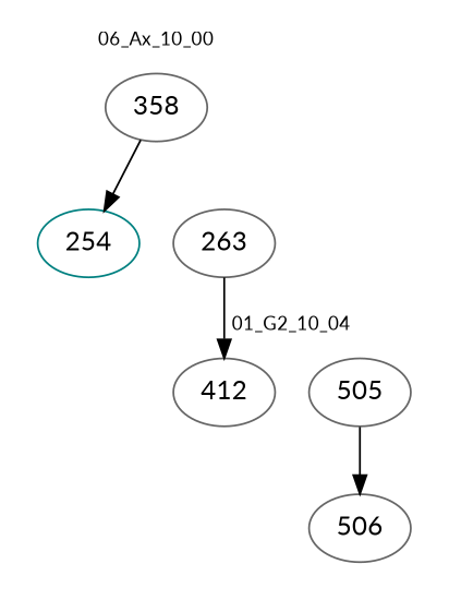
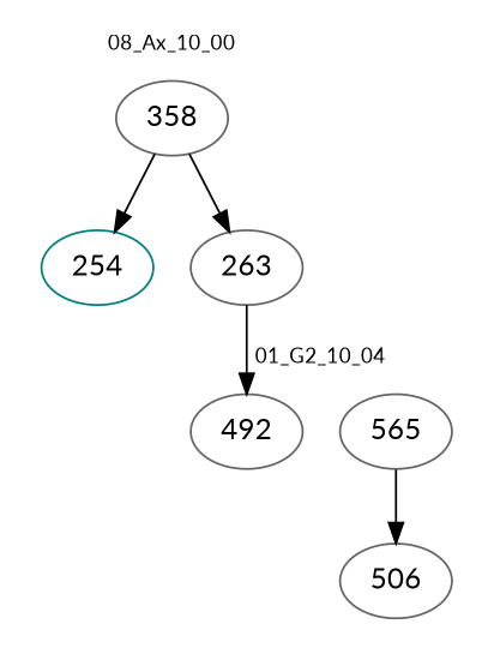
  digraph {
    fontname=Lato
    node [color=gray40 fontname=Lato]
    edge [color=black fontname=Lato]
    n1 [label=358]
    n2 [color=teal label=254]
    n3 [label=263]
-   n4 [label=505]
-   n5 [label=412]
+   n4 [label=565]
+   n5 [label=492]
    n6 [label=506]
    subgraph cluster_1 {
      color=white
      fontsize=10
-     label="06_Ax_10_00"
+     label="08_Ax_10_00"
      n1
      n2
      n3
    }
    subgraph cluster_2 {
      color=white
      fontsize=10
      label="01_G2_10_04"
      n4
      n5
      n6
    }
    n1 -> n2
+   n1 -> n3
    n3 -> n5
    n4 -> n6
  }
